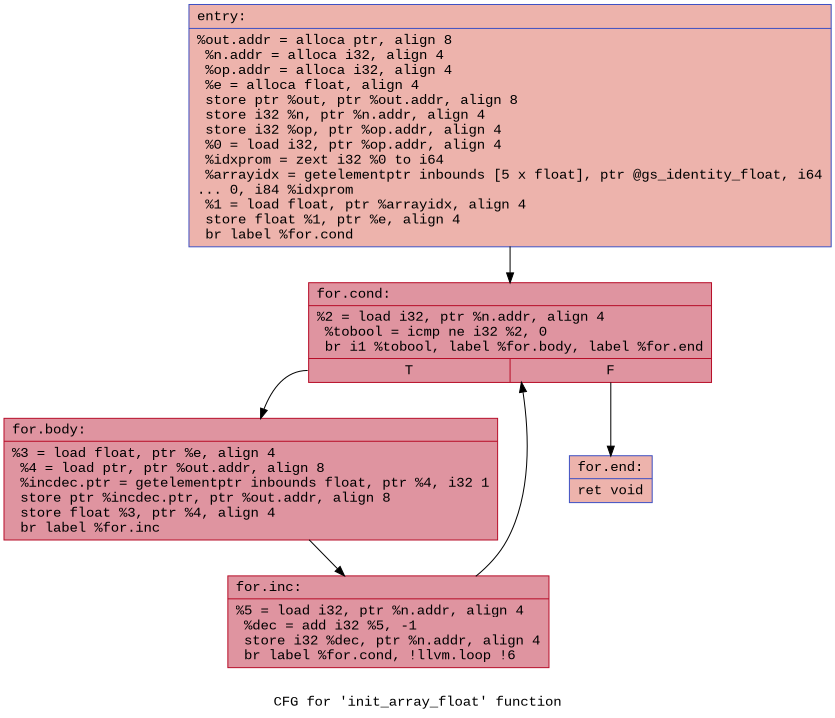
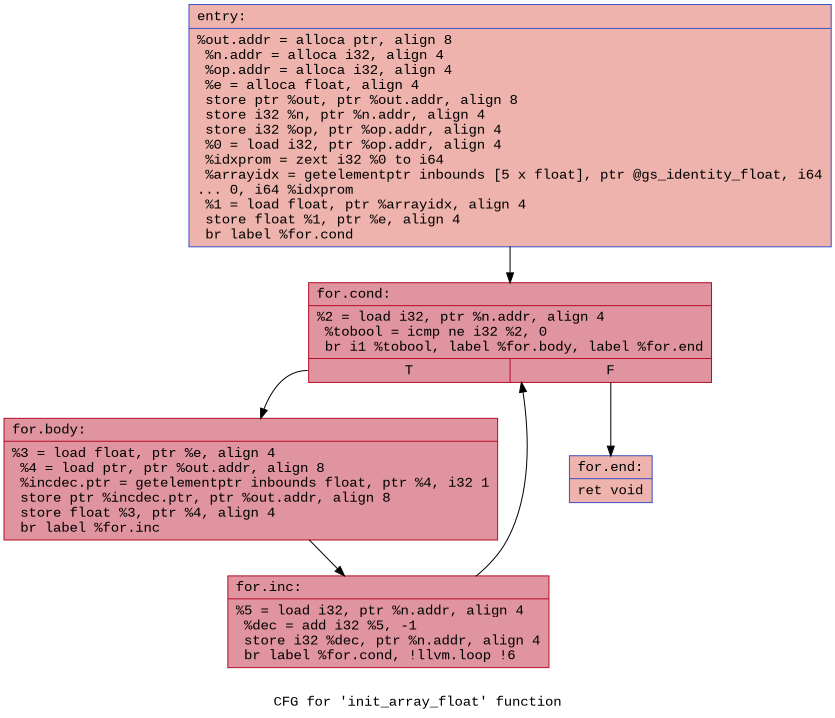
  digraph {
    label="CFG for 'init_array_float' function"
    fontname="Liberation Mono"
    node [color="#b70d28ff" fillcolor="#b70d2870" fontname="Liberation Mono" shape=record style=filled]
    edge [fontname="Liberation Mono"]
-   n1 [color="#3d50c3ff" fillcolor="#d6524470" label="{entry:\l|  %out.addr = alloca ptr, align 8\l  %n.addr = alloca i32, align 4\l  %op.addr = alloca i32, align 4\l  %e = alloca float, align 4\l  store ptr %out, ptr %out.addr, align 8\l  store i32 %n, ptr %n.addr, align 4\l  store i32 %op, ptr %op.addr, align 4\l  %0 = load i32, ptr %op.addr, align 4\l  %idxprom = zext i32 %0 to i64\l  %arrayidx = getelementptr inbounds [5 x float], ptr @gs_identity_float, i64\l... 0, i84 %idxprom\l  %1 = load float, ptr %arrayidx, align 4\l  store float %1, ptr %e, align 4\l  br label %for.cond\l}"]
+   n1 [color="#3d50c3ff" fillcolor="#d6524470" label="{entry:\l|  %out.addr = alloca ptr, align 8\l  %n.addr = alloca i32, align 4\l  %op.addr = alloca i32, align 4\l  %e = alloca float, align 4\l  store ptr %out, ptr %out.addr, align 8\l  store i32 %n, ptr %n.addr, align 4\l  store i32 %op, ptr %op.addr, align 4\l  %0 = load i32, ptr %op.addr, align 4\l  %idxprom = zext i32 %0 to i64\l  %arrayidx = getelementptr inbounds [5 x float], ptr @gs_identity_float, i64\l... 0, i64 %idxprom\l  %1 = load float, ptr %arrayidx, align 4\l  store float %1, ptr %e, align 4\l  br label %for.cond\l}"]
    n2 [label="{for.cond:\l|  %2 = load i32, ptr %n.addr, align 4\l  %tobool = icmp ne i32 %2, 0\l  br i1 %tobool, label %for.body, label %for.end\l|{<s0>T|<s1>F}}"]
    n3 [label="{for.body:\l|  %3 = load float, ptr %e, align 4\l  %4 = load ptr, ptr %out.addr, align 8\l  %incdec.ptr = getelementptr inbounds float, ptr %4, i32 1\l  store ptr %incdec.ptr, ptr %out.addr, align 8\l  store float %3, ptr %4, align 4\l  br label %for.inc\l}"]
    n4 [color="#3d50c3ff" fillcolor="#d6524470" label="{for.end:\l|  ret void\l}"]
    n5 [label="{for.inc:\l|  %5 = load i32, ptr %n.addr, align 4\l  %dec = add i32 %5, -1\l  store i32 %dec, ptr %n.addr, align 4\l  br label %for.cond, !llvm.loop !6\l}"]
    n1 -> n2
    n2 -> n3 [tailport=s0]
    n2 -> n4 [tailport=s1]
    n3 -> n5
    n5 -> n2
  }
